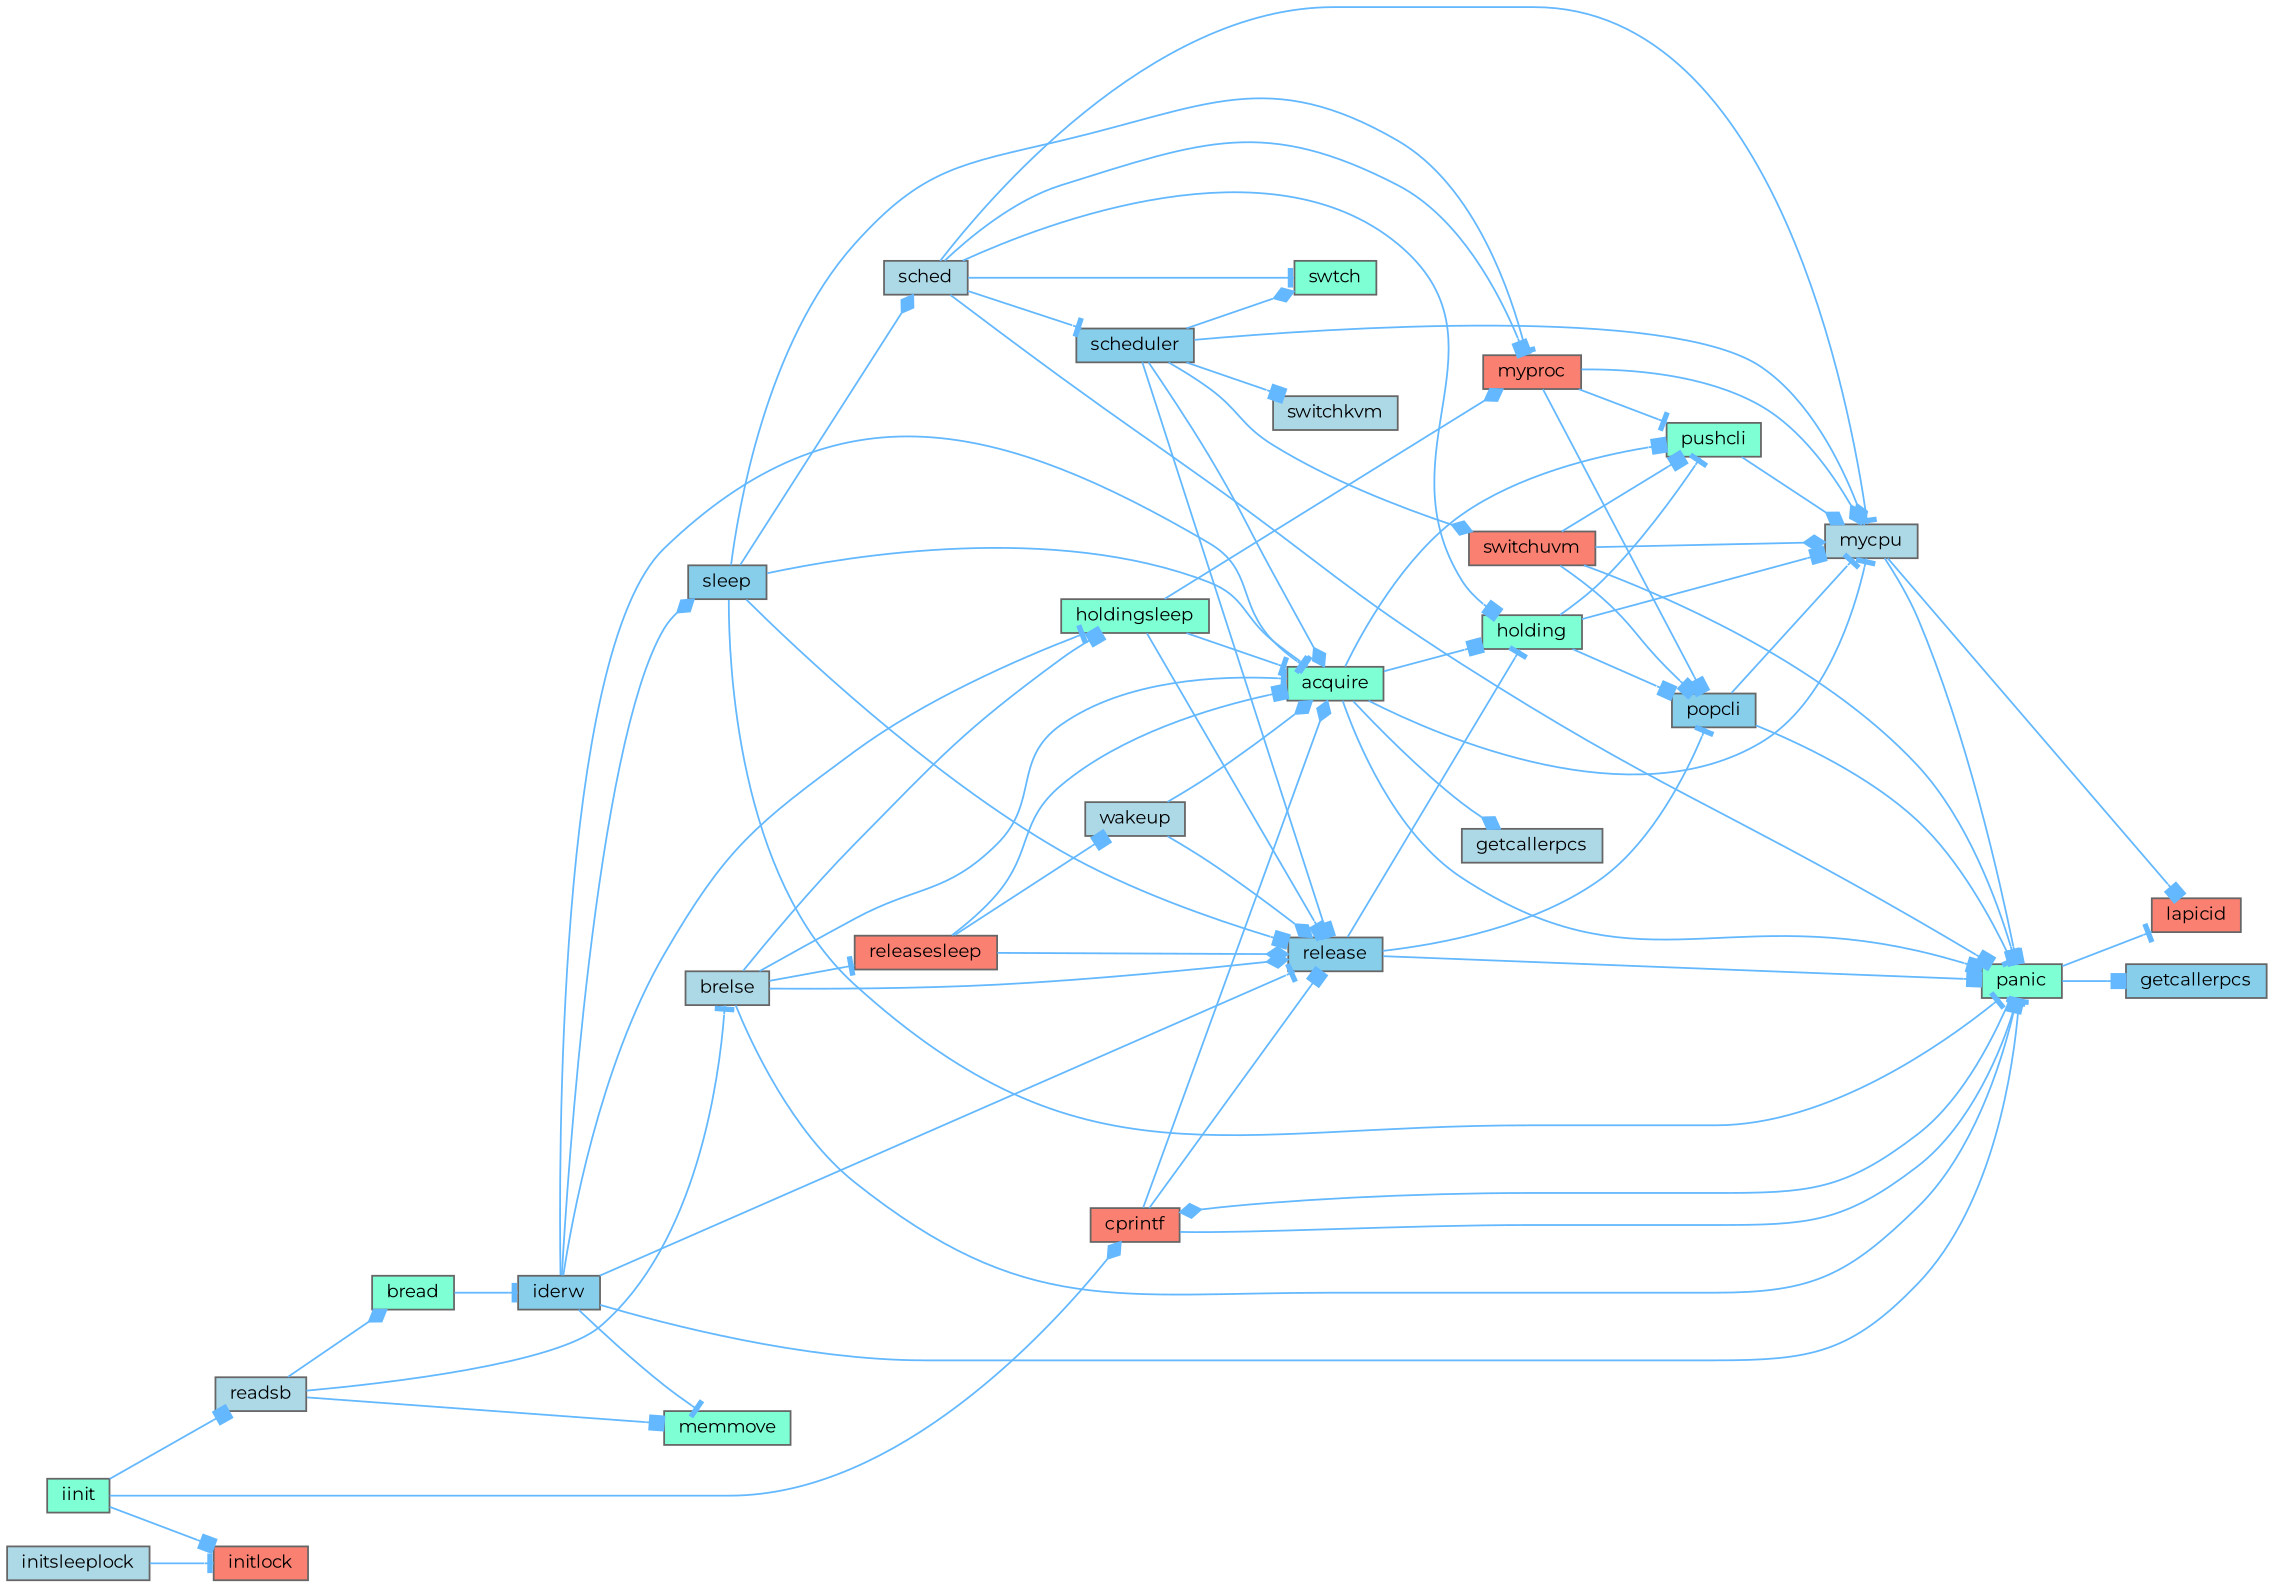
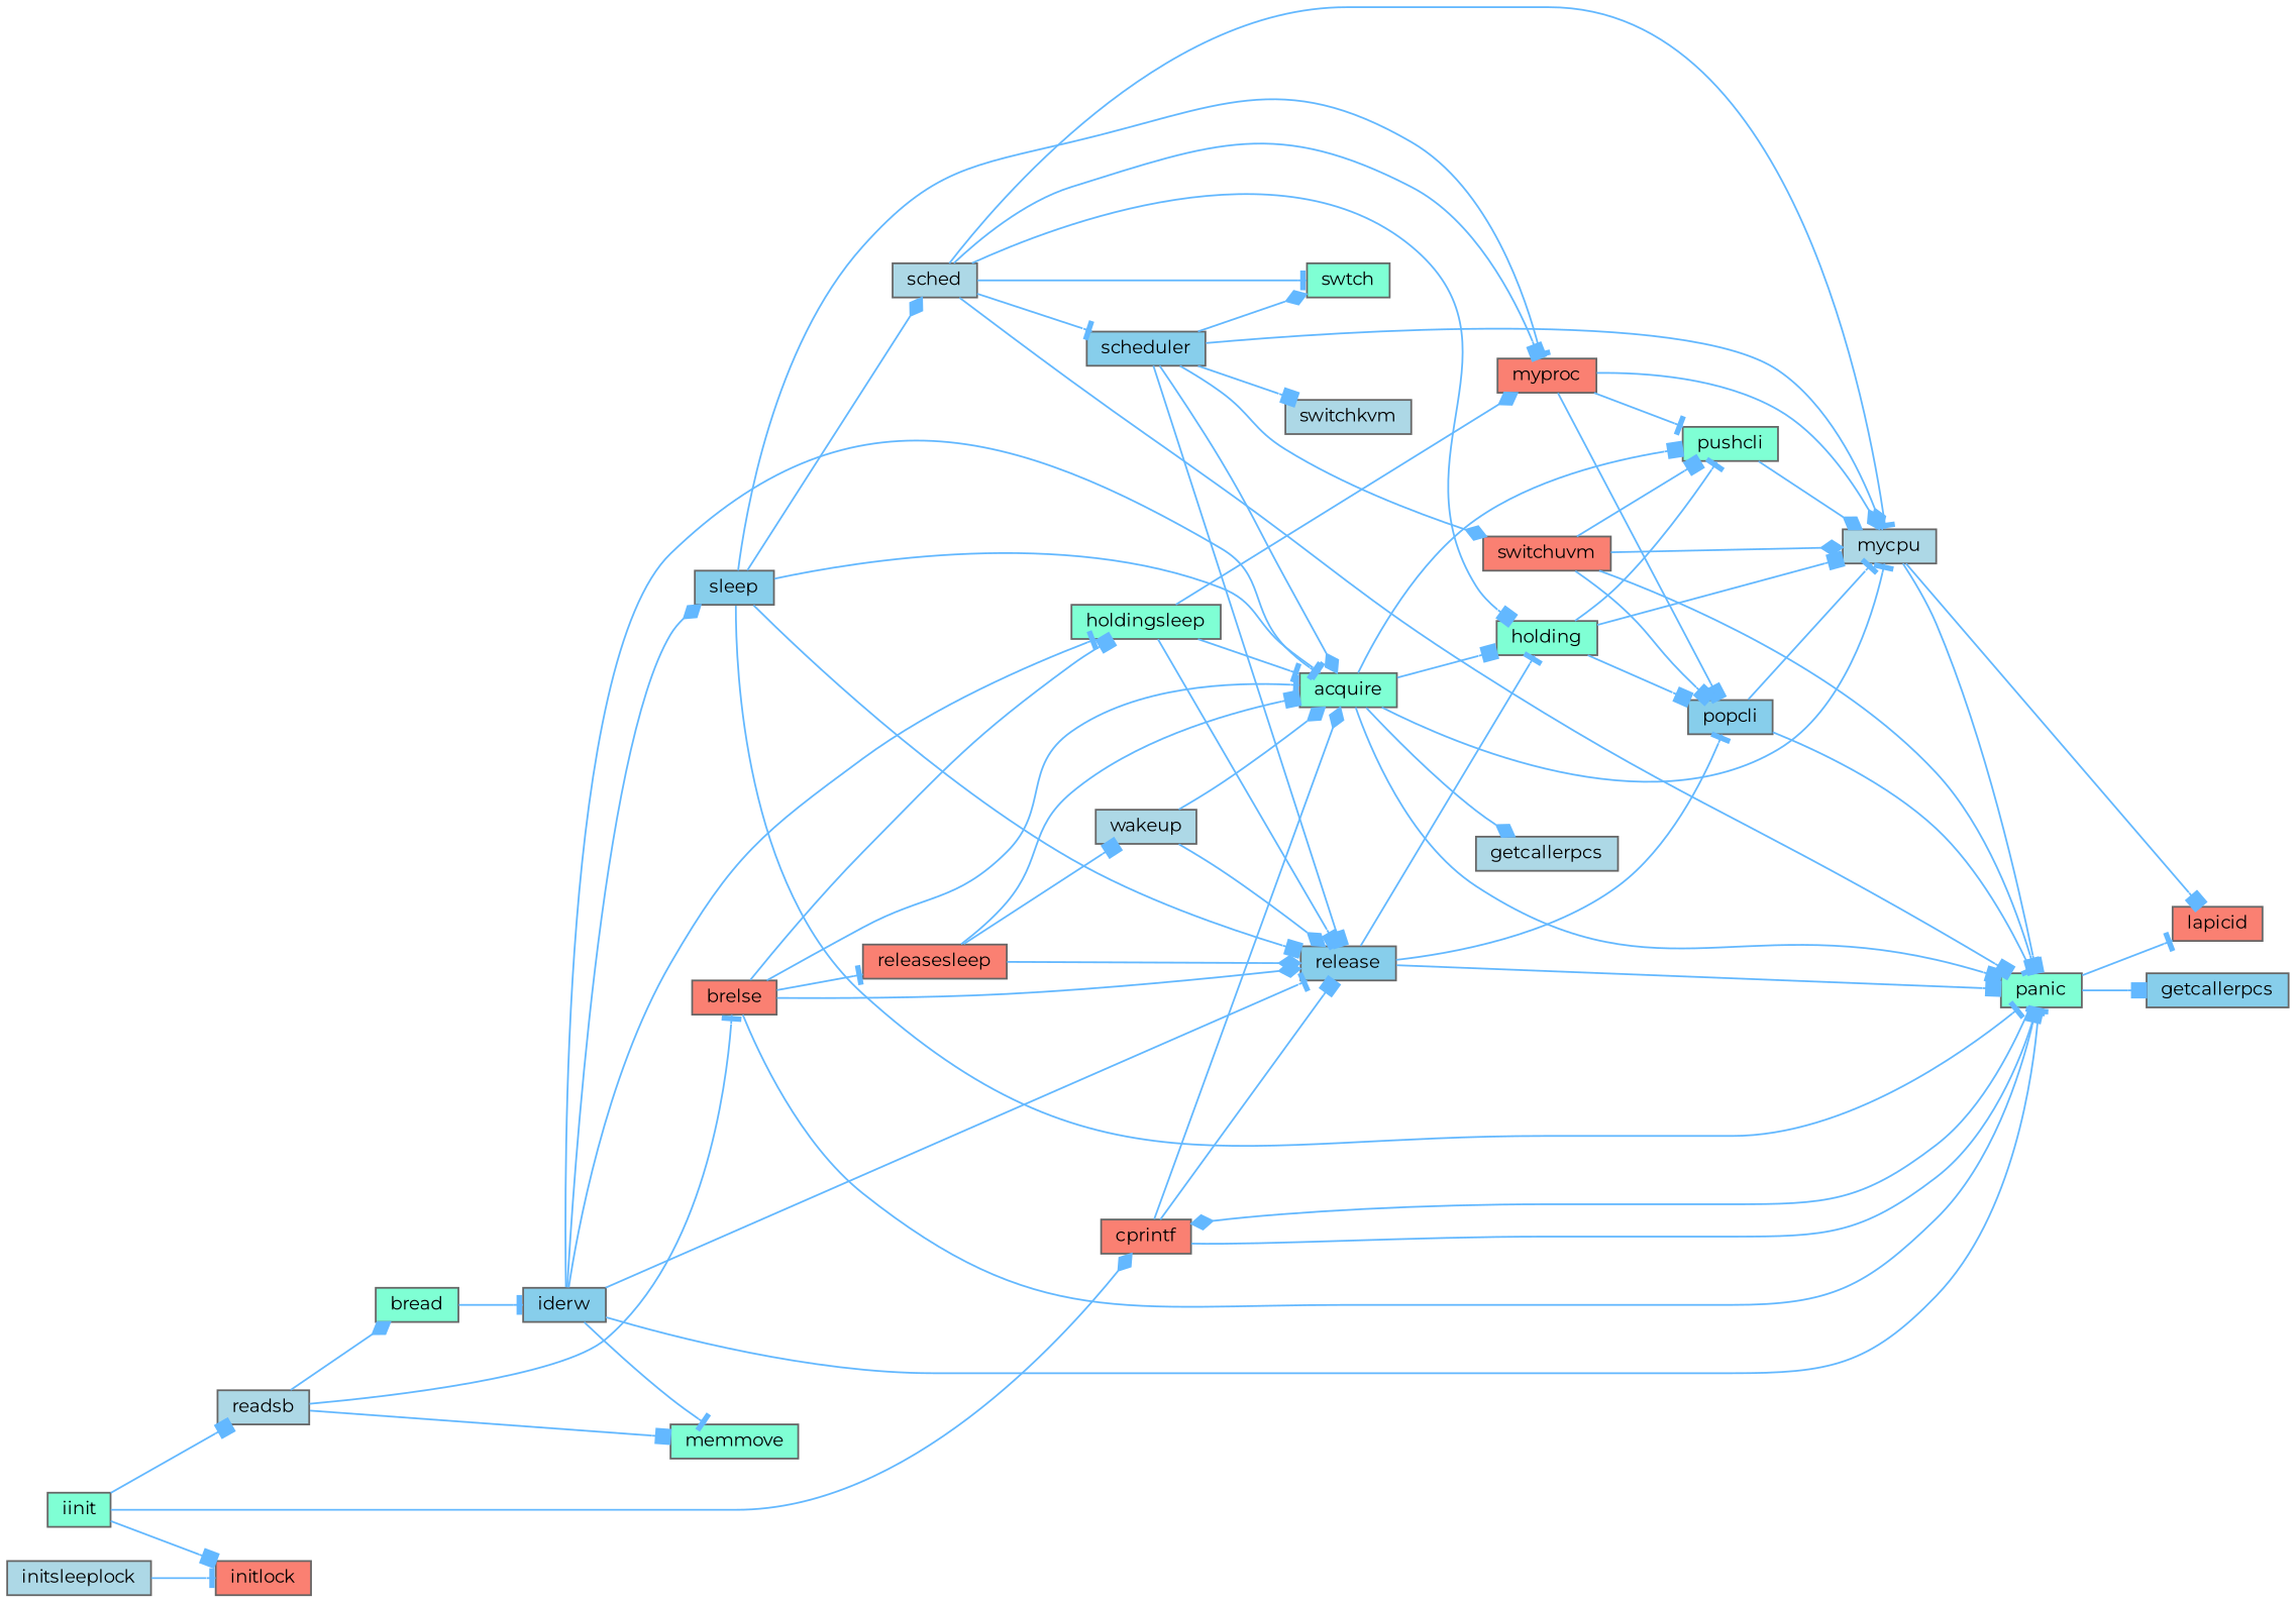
  digraph {
    fontname=Montserrat
    rankdir=LR
    node [color=grey40 fillcolor=aquamarine fontname=Montserrat fontsize=10 shape=box style=filled]
    edge [arrowhead=box color=steelblue1 fontname=Montserrat fontsize=10 labelfontname=Helvetica labelfontsize=10 style=solid]
    n1 [color=gray40 fontcolor=black height=0.2 label=iinit width=0.4]
    n2 [fillcolor=salmon height=0.2 label=cprintf width=0.4]
    n3 [fillcolor=salmon height=0.2 label=initlock width=0.4]
    n4 [fillcolor=lightblue height=0.2 label=readsb width=0.4]
    n5 [height=0.2 label=acquire width=0.4]
    n6 [height=0.2 label=panic width=0.4]
    n7 [fillcolor=skyblue height=0.2 label=release width=0.4]
    n8 [fillcolor=lightblue height=0.2 label=initsleeplock width=0.4]
    n9 [height=0.2 label=bread width=0.4]
    n10 [height=0.2 label=memmove width=0.4]
-   n11 [fillcolor=lightblue height=0.2 label=brelse width=0.4]
+   n11 [fillcolor=salmon height=0.2 label=brelse width=0.4]
    n12 [fillcolor=lightblue height=0.2 label=getcallerpcs width=0.4]
    n13 [height=0.2 label=holding width=0.4]
    n14 [fillcolor=lightblue height=0.2 label=mycpu width=0.4]
    n15 [height=0.2 label=pushcli width=0.4]
    n16 [fillcolor=salmon height=0.2 label=lapicid width=0.4]
    n17 [fillcolor=skyblue height=0.2 label=getcallerpcs width=0.4]
    n18 [fillcolor=skyblue height=0.2 label=popcli width=0.4]
    n19 [fillcolor=skyblue height=0.2 label=iderw width=0.4]
    n20 [height=0.2 label=holdingsleep width=0.4]
    n21 [fillcolor=salmon height=0.2 label=releasesleep width=0.4]
    n22 [fillcolor=skyblue height=0.2 label=sleep width=0.4]
    n23 [fillcolor=salmon height=0.2 label=myproc width=0.4]
    n24 [fillcolor=lightblue height=0.2 label=sched width=0.4]
    n25 [fillcolor=skyblue height=0.2 label=scheduler width=0.4]
    n26 [height=0.2 label=swtch width=0.4]
    n27 [fillcolor=lightblue height=0.2 label=switchkvm width=0.4]
    n28 [fillcolor=salmon height=0.2 label=switchuvm width=0.4]
    n29 [fillcolor=lightblue height=0.2 label=wakeup width=0.4]
    n1 -> n2 [arrowhead=diamond]
    n1 -> n3
    n1 -> n4
    n2 -> n5 [arrowhead=diamond]
    n2 -> n6 [arrowhead=tee]
    n2 -> n7
    n4 -> n9 [arrowhead=diamond]
    n4 -> n10
    n4 -> n11 [arrowhead=tee]
    n5 -> n6
    n5 -> n12 [arrowhead=diamond]
    n5 -> n13
    n5 -> n14 [arrowhead=tee]
    n5 -> n15
    n6 -> n2 [arrowhead=diamond]
    n6 -> n16 [arrowhead=tee]
    n6 -> n17
    n7 -> n6
    n7 -> n13 [arrowhead=tee]
    n7 -> n18 [arrowhead=tee]
    n8 -> n3 [arrowhead=tee]
    n9 -> n19 [arrowhead=tee]
    n11 -> n5 [arrowhead=tee]
    n11 -> n6
    n11 -> n7 [arrowhead=diamond]
    n11 -> n20
    n11 -> n21 [arrowhead=tee]
    n13 -> n14
    n13 -> n15 [arrowhead=tee]
    n13 -> n18
    n14 -> n6
    n14 -> n16
    n15 -> n14 [arrowhead=diamond]
    n18 -> n6 [arrowhead=tee]
    n18 -> n14 [arrowhead=tee]
    n19 -> n5 [arrowhead=tee]
    n19 -> n6 [arrowhead=tee]
    n19 -> n7 [arrowhead=tee]
    n19 -> n10 [arrowhead=tee]
    n19 -> n20 [arrowhead=tee]
    n19 -> n22 [arrowhead=diamond]
    n20 -> n5 [arrowhead=tee]
    n20 -> n7
    n20 -> n23 [arrowhead=diamond]
    n21 -> n5
    n21 -> n7 [arrowhead=diamond]
    n21 -> n29
    n22 -> n5 [arrowhead=tee]
    n22 -> n6 [arrowhead=tee]
    n22 -> n7
    n22 -> n23 [arrowhead=tee]
    n22 -> n24 [arrowhead=diamond]
    n23 -> n14 [arrowhead=diamond]
    n23 -> n15 [arrowhead=tee]
    n23 -> n18
    n24 -> n6
    n24 -> n13
    n24 -> n14 [arrowhead=tee]
    n24 -> n23
    n24 -> n25 [arrowhead=tee]
    n24 -> n26 [arrowhead=tee]
    n25 -> n5 [arrowhead=diamond]
    n25 -> n7
    n25 -> n14 [arrowhead=diamond]
    n25 -> n26 [arrowhead=diamond]
    n25 -> n27
    n25 -> n28 [arrowhead=diamond]
    n28 -> n6
    n28 -> n14 [arrowhead=diamond]
    n28 -> n15
    n28 -> n18
    n29 -> n5 [arrowhead=diamond]
    n29 -> n7 [arrowhead=diamond]
  }
